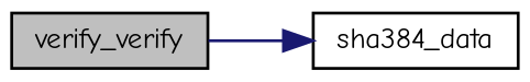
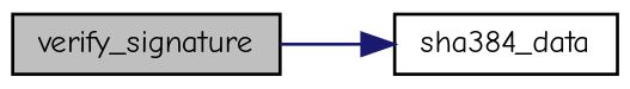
  digraph {
    rankdir=LR
    fontname="Comic Neue"
    node [color=black fontname="Comic Neue" fontsize=10 shape=record style=filled]
-   n1 [fillcolor=grey75 fontcolor=black height=0.2 label=verify_verify width=0.4]
+   n1 [fillcolor=grey75 fontcolor=black height=0.2 label=verify_signature width=0.4]
    n2 [fillcolor=white height=0.2 label=sha384_data width=0.4]
    n1 -> n2 [color=midnightblue fontname="Comic Neue" fontsize=10 labelfontname=Helvetica labelfontsize=10 style=solid]
  }
